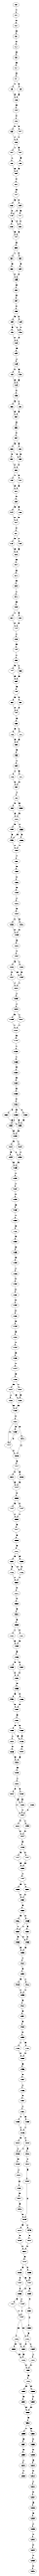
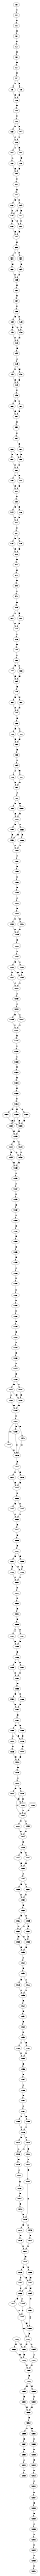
  strict digraph {
    fontname=Lato
    node [fontname=Lato]
    edge [fontname=Lato]
    S0
    S1
    S2
    S3
    S4
    S5
    S6
    S7
    S8
    S9
    S10
    S11
    S12
    S13
    S14
    S15
    S16
    S17
    S18
    S19
    S20
    S21
    S22
    S23
    S24
    S25
    S26
    S27
    S28
    S29
    S30
    S31
    S32
    S33
    S34
    S35
    S36
    S37
    S38
    S39
    S40
    S41
    S42
    S43
    S44
    S45
    S46
    S47
    S48
    S49
    S50
    S51
    S52
    S53
    S54
    S55
    S56
    S57
    S58
    S59
    S60
    S61
    S62
    S63
    S64
    S65
    S66
    S67
    S68
    S69
    S70
    S71
    S72
    S73
    S74
    S75
    S76
    S77
    S78
    S79
    S80
    S81
    S82
    S83
    S84
    S85
    S86
    S87
    S88
    S89
    S90
    S91
    S92
    S93
    S94
    S95
    S96
    S97
    S98
    S99
    S100
    S101
    S102
    S103
    S104
    S105
    S106
    S107
    S108
    S109
    S110
    S111
    S112
    S113
    S114
    S115
    S116
    S117
    S118
    S119
    S120
    S121
    S122
    S123
    S124
    S125
    S126
    S127
    S128
    S129
    S130
    S131
    S132
    S133
    S134
    S135
    S136
    S137
    S138
    S139
    S140
    S141
    S142
    S143
    S144
    S145
    S146
    S147
    S148
    S149
    S150
    S151
    S152
    S153
    S154
    S155
    S156
    S157
    S158
    S159
    S160
    S161
    S162
    S163
    S164
    S165
    S166
    S167
    S168
    S169
    S170
    S171
    S172
    S173
    S174
    S175
    S176
    S177
    S178
    S179
    S180
    S181
    S182
    S183
    S184
    S185
    S186
    S187
    S188
    S189
    S190
    S191
    S192
    S193
    S194
    S195
    S196
    S197
    S198
    S199
    S200
    S201
    S202
    S203
    S204
    S205
    S206
    S207
    S208
    S209
    S210
    S211
    S212
    S213
    S214
    S215
    S216
    S217
    S218
    S219
    S221
    S220
    S222
    S223
    S224
    S225
    S226
    S227
    S228
    S229
    S230
    S231
    S232
    S233
    S234
    S235
    S236
    S237
    S238
    S239
    S240
    S241
    S242
    S243
    S244
    S245
    S246
    S247
    S248
    S249
    S250
    S251
    S252
    S253
    S254
    S255
    S256
    S257
    S258
    S259
    S260
    S261
    S262
    S263
    S264
    S265
    S266
    S267
    S268
    S269
    S270
    S271
    S272
    S273
    S274
    S275
    S276
    S277
    S278
    S279
    S280
    S281
    S282
    S283
    S284
    S285
    S286
    S287
    S288
    S289
    S290
    S291
    S292
    S293
    S294
    S295
    S296
    S297
    S298
    S299
    S300
    S301
    S302
    S303
    S304
    S305
    S306
    S307
    S308
    S309
    S310
    S311
    S312
    S313
    S314
    S316
    S317
    S318
    S319
    S320
    S321
    S322
    S323
    S324
    S0 -> S1 [label=A]
    S1 -> S2 [label=T]
    S2 -> S3 [label=G]
    S3 -> S4 [label=T]
    S4 -> S5 [label=G]
    S5 -> S6 [label=G]
    S6 -> S7 [label=C]
    S7 -> S8 [label=A]
    S7 -> S9 [label=C]
    S8 -> S10 [label=C]
    S9 -> S10 [label=C]
    S10 -> S11 [label=C]
    S11 -> S12 [label=T]
    S12 -> S13 [label=T]
    S12 -> S14 [label=C]
    S13 -> S15 [label=A]
    S14 -> S15 [label=A]
    S15 -> S16 [label=A]
    S15 -> S17 [label=G]
    S16 -> S18 [label=A]
    S17 -> S19 [label=G]
    S18 -> S20 [label=C]
    S19 -> S20 [label=C]
    S20 -> S21 [label=T]
    S21 -> S22 [label=C]
    S22 -> S23 [label=G]
    S22 -> S24 [label=T]
    S23 -> S25 [label=T]
    S24 -> S25 [label=T]
    S24 -> S26 [label=G]
    S25 -> S27 [label=T]
    S25 -> S28 [label=G]
    S26 -> S27 [label=T]
    S27 -> S29 [label=G]
    S28 -> S29 [label=G]
    S29 -> S30 [label=C]
    S30 -> S31 [label=A]
    S30 -> S32 [label=T]
    S31 -> S33 [label=G]
    S32 -> S34 [label=C]
    S33 -> S35 [label=T]
    S34 -> S35 [label=T]
    S35 -> S36 [label=G]
    S36 -> S37 [label=C]
    S37 -> S38 [label=T]
    S38 -> S39 [label=C]
    S38 -> S40 [label=T]
    S39 -> S41 [label=G]
    S39 -> S42 [label=A]
    S40 -> S42 [label=A]
    S41 -> S43 [label=T]
    S42 -> S43 [label=T]
    S43 -> S44 [label=G]
    S44 -> S45 [label=A]
    S45 -> S46 [label=T]
    S45 -> S47 [label=C]
    S46 -> S48 [label=C]
    S47 -> S48 [label=C]
    S48 -> S49 [label=T]
    S49 -> S50 [label=G]
    S49 -> S51 [label=A]
    S50 -> S52 [label=C]
    S51 -> S52 [label=C]
    S52 -> S53 [label=C]
    S53 -> S54 [label=T]
-   S54 -> S55 [label=G]
    S54 -> S56 [label=C]
    S55 -> S57 [label=T]
    S55 -> S58 [label=C]
    S56 -> S58 [label=C]
    S57 -> S59 [label=T]
    S58 -> S59 [label=T]
    S59 -> S60 [label=A]
    S59 -> S61 [label=G]
    S60 -> S62 [label=C]
    S61 -> S62 [label=C]
    S62 -> S63 [label=T]
    S63 -> S64 [label=G]
    S63 -> S65 [label=C]
    S64 -> S66 [label=T]
    S65 -> S66 [label=T]
    S66 -> S67 [label=T]
    S67 -> S68 [label=G]
    S67 -> S69 [label=A]
    S68 -> S70 [label=G]
    S69 -> S70 [label=G]
    S70 -> S71 [label=G]
    S71 -> S72 [label=C]
    S72 -> S73 [label=C]
    S73 -> S74 [label=A]
    S74 -> S75 [label=G]
    S75 -> S76 [label=A]
    S75 -> S77 [label=G]
    S76 -> S78 [label=T]
    S77 -> S78 [label=T]
    S78 -> S79 [label=A]
    S79 -> S80 [label=G]
    S80 -> S81 [label=A]
    S81 -> S82 [label=C]
    S81 -> S83 [label=A]
    S82 -> S84 [label=G]
    S83 -> S84 [label=G]
    S84 -> S85 [label=G]
    S85 -> S86 [label=C]
    S85 -> S87 [label=T]
    S86 -> S88 [label=T]
    S87 -> S88 [label=T]
    S88 -> S89 [label=C]
    S89 -> S90 [label=C]
    S89 -> S91 [label=A]
    S90 -> S92 [label=C]
    S91 -> S92 [label=C]
    S92 -> S93 [label=C]
    S93 -> S94 [label=A]
    S94 -> S95 [label=A]
    S94 -> S96 [label=G]
    S95 -> S97 [label=T]
    S96 -> S97 [label=T]
    S97 -> S98 [label=A]
    S98 -> S99 [label=T]
    S98 -> S100 [label=C]
    S99 -> S101 [label=C]
    S100 -> S101 [label=C]
    S101 -> S102 [label=G]
    S101 -> S103 [label=A]
    S102 -> S104 [label=G]
    S103 -> S104 [label=G]
    S103 -> S105 [label=C]
    S104 -> S106 [label=A]
    S105 -> S106 [label=A]
    S106 -> S107 [label=A]
    S107 -> S108 [label=C]
    S108 -> S109 [label=T]
    S109 -> S110 [label=G]
    S110 -> S111 [label=A]
    S111 -> S112 [label=G]
    S112 -> S113 [label=T]
    S112 -> S114 [label=C]
    S113 -> S115 [label=T]
    S114 -> S115 [label=T]
    S115 -> S116 [label=C]
    S116 -> S117 [label=A]
    S117 -> S118 [label=G]
    S117 -> S119 [label=A]
    S118 -> S120 [label=C]
    S118 -> S121 [label=T]
    S119 -> S120 [label=C]
    S120 -> S122 [label=A]
    S121 -> S122 [label=A]
    S122 -> S123 [label=A]
    S123 -> S124 [label=A]
    S124 -> S125 [label=G]
    S124 -> S126 [label=A]
    S125 -> S127 [label=A]
    S126 -> S127 [label=A]
    S127 -> S128 [label=G]
    S128 -> S129 [label=A]
    S129 -> S130 [label=A]
    S130 -> S131 [label=G]
    S131 -> S132 [label=G]
    S132 -> S133 [label=C]
    S133 -> S134 [label=T]
    S134 -> S135 [label=G]
    S134 -> S136 [label=T]
    S134 -> S137 [label=A]
    S135 -> S138 [label=C]
    S135 -> S139 [label=A]
    S136 -> S138 [label=C]
    S137 -> S138 [label=C]
    S138 -> S140 [label=G]
    S139 -> S140 [label=G]
    S140 -> S141 [label=G]
    S140 -> S142 [label=A]
    S141 -> S143 [label=A]
    S141 -> S144 [label=C]
    S142 -> S143 [label=A]
    S143 -> S145 [label=G]
    S144 -> S145 [label=G]
    S145 -> S146 [label=A]
    S146 -> S147 [label=A]
    S147 -> S148 [label=T]
    S148 -> S149 [label=G]
    S149 -> S150 [label=A]
    S150 -> S151 [label=C]
    S151 -> S152 [label=C]
    S152 -> S153 [label=C]
    S153 -> S154 [label=C]
    S154 -> S155 [label=A]
    S155 -> S156 [label=T]
    S156 -> S157 [label=T]
    S157 -> S158 [label=T]
    S158 -> S159 [label=T]
    S159 -> S160 [label=G]
    S160 -> S161 [label=G]
    S161 -> S162 [label=A]
    S162 -> S163 [label=G]
    S163 -> S164 [label=A]
    S164 -> S165 [label=G]
    S165 -> S166 [label=G]
    S165 -> S167 [label=A]
    S166 -> S168 [label=G]
    S166 -> S169 [label=A]
    S167 -> S168 [label=G]
    S168 -> S170 [label=G]
    S169 -> S170 [label=G]
    S170 -> S171 [label=T]
    S171 -> S172 [label=T]
    S171 -> S173 [label=G]
    S171 -> S174 [label=C]
    S172 -> S175 [label=T]
-   S173 -> S172 [label=T]
+   S173 -> S175 [label=T]
    S174 -> S175 [label=T]
    S175 -> S176 [label=C]
    S176 -> S177 [label=T]
    S176 -> S178 [label=C]
    S177 -> S179 [label=C]
    S178 -> S179 [label=C]
    S179 -> S180 [label=T]
    S180 -> S181 [label=C]
    S180 -> S182 [label=T]
    S181 -> S183 [label=A]
    S182 -> S183 [label=A]
    S183 -> S184 [label=G]
    S184 -> S185 [label=G]
    S185 -> S186 [label=C]
    S186 -> S187 [label=C]
    S186 -> S188 [label=G]
    S187 -> S189 [label=C]
    S187 -> S190 [label=T]
    S188 -> S190 [label=T]
    S189 -> S191 [label=A]
    S190 -> S191 [label=A]
    S191 -> S192 [label=T]
    S192 -> S193 [label=T]
    S193 -> S194 [label=G]
    S194 -> S195 [label=G]
    S195 -> S196 [label=A]
    S195 -> S197 [label=T]
    S196 -> S198 [label=G]
    S197 -> S198 [label=G]
    S198 -> S199 [label=C]
    S199 -> S200 [label=C]
    S199 -> S201 [label=T]
    S200 -> S202 [label=T]
    S201 -> S202 [label=T]
    S202 -> S203 [label=C]
    S203 -> S204 [label=C]
    S203 -> S205 [label=T]
    S204 -> S206 [label=T]
    S205 -> S206 [label=T]
    S206 -> S207 [label=G]
    S207 -> S208 [label=C]
    S207 -> S209 [label=T]
    S208 -> S210 [label=C]
    S208 -> S211 [label=A]
    S209 -> S210 [label=C]
    S210 -> S212 [label=G]
    S211 -> S213 [label=T]
    S212 -> S214 [label=G]
    S213 -> S214 [label=G]
    S214 -> S215 [label=G]
    S215 -> S216 [label=A]
    S216 -> S217 [label=T]
    S216 -> S218 [label=C]
    S217 -> S219 [label=G]
    S218 -> S219 [label=G]
    S218 -> S221 [label=A]
    S219 -> S221 [label=A]
    S221 -> S222 [label=T]
    S221 -> S223 [label=A]
    S220 -> S221 [label=A]
    S222 -> S224 [label=T]
    S223 -> S224 [label=T]
    S224 -> S225 [label=C]
    S225 -> S226 [label=C]
    S225 -> S227 [label=T]
    S226 -> S228 [label=G]
    S227 -> S228 [label=G]
    S228 -> S229 [label=A]
    S229 -> S230 [label=G]
    S229 -> S231 [label=A]
    S230 -> S232 [label=T]
    S231 -> S232 [label=T]
    S232 -> S233 [label=G]
    S233 -> S234 [label=C]
    S233 -> S235 [label=T]
    S234 -> S236 [label=A]
    S235 -> S236 [label=A]
    S235 -> S237 [label=G]
    S236 -> S238 [label=T]
    S236 -> S239 [label=C]
    S237 -> S238 [label=T]
    S238 -> S240 [label=C]
    S239 -> S240 [label=C]
    S240 -> S241 [label=A]
    S241 -> S242 [label=C]
    S242 -> S243 [label=C]
    S242 -> S244 [label=A]
    S243 -> S245 [label=A]
    S244 -> S245 [label=A]
    S245 -> S246 [label=G]
    S246 -> S247 [label=G]
    S247 -> S248 [label=C]
    S248 -> S249 [label=T]
    S249 -> S250 [label=A]
    S249 -> S251 [label=C]
    S250 -> S252 [label=T]
    S251 -> S252 [label=T]
    S252 -> S253 [label=G]
    S253 -> S254 [label=C]
    S254 -> S255 [label=A]
    S255 -> S256 [label=G]
    S256 -> S257 [label=A]
    S257 -> S258 [label=A]
    S257 -> S259 [label=G]
    S258 -> S260 [label=A]
    S259 -> S260 [label=A]
    S260 -> S261 [label=G]
    S260 -> S262 [label=A]
    S261 -> S263 [label=A]
    S262 -> S263 [label=A]
    S262 -> S264 [label=C]
    S263 -> S265 [label=G]
    S264 -> S266 [label=A]
    S265 -> S267 [label=A]
    S266 -> S268 [label=G]
    S267 -> S269 [label=C]
    S268 -> S270 [label=T]
    S269 -> S271 [label=G]
    S270 -> S272 [label=G]
    S270 -> S273 [label=A]
    S271 -> S274 [label=C]
    S272 -> S275 [label=T]
    S273 -> S276 [label=C]
    S274 -> S270 [label=T]
    S275 -> S277 [label=T]
    S276 -> S277 [label=T]
    S277 -> S278 [label=C]
    S278 -> S279 [label=C]
    S278 -> S280 [label=T]
    S279 -> S281 [label=C]
    S279 -> S282 [label=T]
    S280 -> S281 [label=C]
    S281 -> S283 [label=T]
    S281 -> S284 [label=C]
    S282 -> S283 [label=T]
    S283 -> S285 [label=A]
    S283 -> S286 [label=G]
    S284 -> S287 [label=T]
    S285 -> S288 [label=A]
    S286 -> S288 [label=A]
    S287 -> S289 [label=T]
-   S288 -> S290 [label=G]
+   S288 -> S289 [label=G]
    S288 -> S291 [label=C]
    S289 -> S291 [label=C]
    S290 -> S292 [label=T]
    S290 -> S293 [label=C]
    S291 -> S292 [label=T]
    S291 -> S294 [label=A]
    S292 -> S295 [label=G]
    S293 -> S295 [label=G]
    S294 -> S296 [label=A]
    S295 -> S297 [label=T]
    S296 -> S297 [label=T]
    S297 -> S298 [label=G]
    S298 -> S299 [label=G]
    S298 -> S300 [label=C]
    S299 -> S301 [label=C]
    S300 -> S302 [label=T]
    S301 -> S303 [label=C]
    S302 -> S303 [label=C]
    S303 -> S304 [label=C]
    S304 -> S305 [label=A]
    S304 -> S306 [label=G]
    S305 -> S307 [label=G]
    S306 -> S308 [label=T]
    S307 -> S309 [label=G]
    S308 -> S310 [label=T]
    S309 -> S311 [label=A]
    S310 -> S312 [label=C]
    S311 -> S313 [label=A]
    S312 -> S314 [label=T]
    S314 -> S316 [label=A]
    S316 -> S317 [label=T]
    S317 -> S318 [label=G]
    S318 -> S319 [label=G]
    S319 -> S320 [label=A]
    S320 -> S321 [label=A]
    S321 -> S322 [label=T]
    S322 -> S323 [label=A]
    S323 -> S324 [label=T]
  }
